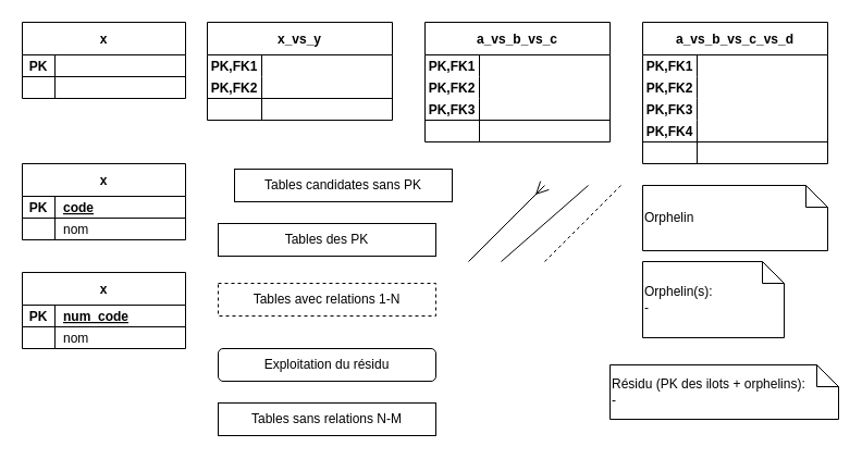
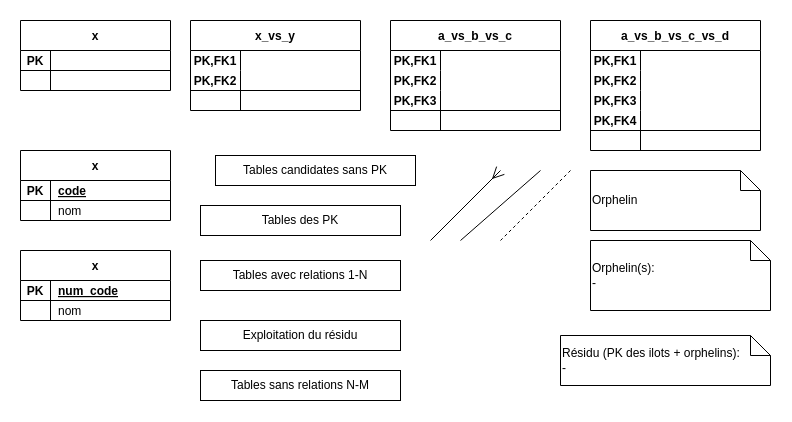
  <mxCell id="0" />
  <mxCell id="1" parent="0" />
  <mxCell id="2" value="x" style="shape=table;startSize=30;container=1;collapsible=1;childLayout=tableLayout;fixedRows=1;rowLines=0;fontStyle=1;align=center;resizeLast=1;" vertex="1" parent="1"><mxGeometry x="20" y="20" width="150" height="70" as="geometry" /></mxCell>
  <mxCell id="3" value="" style="shape=partialRectangle;collapsible=0;dropTarget=0;pointerEvents=0;fillColor=none;points=[[0,0.5],[1,0.5]];portConstraint=eastwest;top=0;left=0;right=0;bottom=1;" vertex="1" parent="2"><mxGeometry y="30" width="150" height="20" as="geometry" /></mxCell>
  <mxCell id="4" value="PK" style="shape=partialRectangle;overflow=hidden;connectable=0;fillColor=none;top=0;left=0;bottom=0;right=0;fontStyle=1;" vertex="1" parent="3"><mxGeometry width="30" height="20" as="geometry"><mxRectangle width="30" height="20" as="alternateBounds" /></mxGeometry></mxCell>
  <mxCell id="5" value="" style="shape=partialRectangle;overflow=hidden;connectable=0;fillColor=none;top=0;left=0;bottom=0;right=0;align=left;spacingLeft=6;fontStyle=5;" vertex="1" parent="3"><mxGeometry x="30" width="120" height="20" as="geometry"><mxRectangle width="120" height="20" as="alternateBounds" /></mxGeometry></mxCell>
  <mxCell id="6" value="" style="shape=partialRectangle;collapsible=0;dropTarget=0;pointerEvents=0;fillColor=none;points=[[0,0.5],[1,0.5]];portConstraint=eastwest;top=0;left=0;right=0;bottom=0;" vertex="1" parent="2"><mxGeometry y="50" width="150" height="20" as="geometry" /></mxCell>
  <mxCell id="7" value="" style="shape=partialRectangle;overflow=hidden;connectable=0;fillColor=none;top=0;left=0;bottom=0;right=0;" vertex="1" parent="6"><mxGeometry width="30" height="20" as="geometry"><mxRectangle width="30" height="20" as="alternateBounds" /></mxGeometry></mxCell>
  <mxCell id="8" value="" style="shape=partialRectangle;overflow=hidden;connectable=0;fillColor=none;top=0;left=0;bottom=0;right=0;align=left;spacingLeft=6;" vertex="1" parent="6"><mxGeometry x="30" width="120" height="20" as="geometry"><mxRectangle width="120" height="20" as="alternateBounds" /></mxGeometry></mxCell>
  <mxCell id="9" value="x_vs_y" style="shape=table;startSize=30;container=1;collapsible=1;childLayout=tableLayout;fixedRows=1;rowLines=0;fontStyle=1;align=center;resizeLast=1;" vertex="1" parent="1"><mxGeometry x="190" y="20" width="170" height="90" as="geometry" /></mxCell>
  <mxCell id="10" value="" style="shape=tableRow;horizontal=0;startSize=0;swimlaneHead=0;swimlaneBody=0;fillColor=none;collapsible=0;dropTarget=0;points=[[0,0.5],[1,0.5]];portConstraint=eastwest;top=0;left=0;right=0;bottom=0;" vertex="1" parent="9"><mxGeometry y="30" width="170" height="20" as="geometry" /></mxCell>
  <mxCell id="11" value="PK,FK1" style="shape=partialRectangle;connectable=0;fillColor=none;top=0;left=0;bottom=0;right=0;fontStyle=1;overflow=hidden;" vertex="1" parent="10"><mxGeometry width="50" height="20" as="geometry"><mxRectangle width="50" height="20" as="alternateBounds" /></mxGeometry></mxCell>
  <mxCell id="12" value="" style="shape=partialRectangle;connectable=0;fillColor=none;top=0;left=0;bottom=0;right=0;align=left;spacingLeft=6;fontStyle=5;overflow=hidden;" vertex="1" parent="10"><mxGeometry x="50" width="120" height="20" as="geometry"><mxRectangle width="120" height="20" as="alternateBounds" /></mxGeometry></mxCell>
  <mxCell id="13" value="" style="shape=tableRow;horizontal=0;startSize=0;swimlaneHead=0;swimlaneBody=0;fillColor=none;collapsible=0;dropTarget=0;points=[[0,0.5],[1,0.5]];portConstraint=eastwest;top=0;left=0;right=0;bottom=1;" vertex="1" parent="9"><mxGeometry y="50" width="170" height="20" as="geometry" /></mxCell>
  <mxCell id="14" value="PK,FK2" style="shape=partialRectangle;connectable=0;fillColor=none;top=0;left=0;bottom=0;right=0;fontStyle=1;overflow=hidden;" vertex="1" parent="13"><mxGeometry width="50" height="20" as="geometry"><mxRectangle width="50" height="20" as="alternateBounds" /></mxGeometry></mxCell>
  <mxCell id="15" value="" style="shape=partialRectangle;connectable=0;fillColor=none;top=0;left=0;bottom=0;right=0;align=left;spacingLeft=6;fontStyle=5;overflow=hidden;" vertex="1" parent="13"><mxGeometry x="50" width="120" height="20" as="geometry"><mxRectangle width="120" height="20" as="alternateBounds" /></mxGeometry></mxCell>
  <mxCell id="16" value="" style="shape=tableRow;horizontal=0;startSize=0;swimlaneHead=0;swimlaneBody=0;fillColor=none;collapsible=0;dropTarget=0;points=[[0,0.5],[1,0.5]];portConstraint=eastwest;top=0;left=0;right=0;bottom=0;" vertex="1" parent="9"><mxGeometry y="70" width="170" height="20" as="geometry" /></mxCell>
  <mxCell id="17" value="" style="shape=partialRectangle;connectable=0;fillColor=none;top=0;left=0;bottom=0;right=0;editable=1;overflow=hidden;" vertex="1" parent="16"><mxGeometry width="50" height="20" as="geometry"><mxRectangle width="50" height="20" as="alternateBounds" /></mxGeometry></mxCell>
  <mxCell id="18" value="" style="shape=partialRectangle;connectable=0;fillColor=none;top=0;left=0;bottom=0;right=0;align=left;spacingLeft=6;overflow=hidden;" vertex="1" parent="16"><mxGeometry x="50" width="120" height="20" as="geometry"><mxRectangle width="120" height="20" as="alternateBounds" /></mxGeometry></mxCell>
  <mxCell id="19" value="a_vs_b_vs_c" style="shape=table;startSize=30;container=1;collapsible=1;childLayout=tableLayout;fixedRows=1;rowLines=0;fontStyle=1;align=center;resizeLast=1;" vertex="1" parent="1"><mxGeometry x="390" y="20" width="170" height="110" as="geometry" /></mxCell>
  <mxCell id="20" value="" style="shape=tableRow;horizontal=0;startSize=0;swimlaneHead=0;swimlaneBody=0;fillColor=none;collapsible=0;dropTarget=0;points=[[0,0.5],[1,0.5]];portConstraint=eastwest;top=0;left=0;right=0;bottom=0;" vertex="1" parent="19"><mxGeometry y="30" width="170" height="20" as="geometry" /></mxCell>
  <mxCell id="21" value="PK,FK1" style="shape=partialRectangle;connectable=0;fillColor=none;top=0;left=0;bottom=0;right=0;fontStyle=1;overflow=hidden;" vertex="1" parent="20"><mxGeometry width="50" height="20" as="geometry"><mxRectangle width="50" height="20" as="alternateBounds" /></mxGeometry></mxCell>
  <mxCell id="22" value="" style="shape=partialRectangle;connectable=0;fillColor=none;top=0;left=0;bottom=0;right=0;align=left;spacingLeft=6;fontStyle=5;overflow=hidden;" vertex="1" parent="20"><mxGeometry x="50" width="120" height="20" as="geometry"><mxRectangle width="120" height="20" as="alternateBounds" /></mxGeometry></mxCell>
  <mxCell id="23" value="" style="shape=tableRow;horizontal=0;startSize=0;swimlaneHead=0;swimlaneBody=0;fillColor=none;collapsible=0;dropTarget=0;points=[[0,0.5],[1,0.5]];portConstraint=eastwest;top=0;left=0;right=0;bottom=0;" vertex="1" parent="19"><mxGeometry y="50" width="170" height="20" as="geometry" /></mxCell>
  <mxCell id="24" value="PK,FK2" style="shape=partialRectangle;connectable=0;fillColor=none;top=0;left=0;bottom=0;right=0;fontStyle=1;overflow=hidden;" vertex="1" parent="23"><mxGeometry width="50" height="20" as="geometry"><mxRectangle width="50" height="20" as="alternateBounds" /></mxGeometry></mxCell>
  <mxCell id="25" value="" style="shape=partialRectangle;connectable=0;fillColor=none;top=0;left=0;bottom=0;right=0;align=left;spacingLeft=6;fontStyle=5;overflow=hidden;" vertex="1" parent="23"><mxGeometry x="50" width="120" height="20" as="geometry"><mxRectangle width="120" height="20" as="alternateBounds" /></mxGeometry></mxCell>
  <mxCell id="26" value="" style="shape=tableRow;horizontal=0;startSize=0;swimlaneHead=0;swimlaneBody=0;fillColor=none;collapsible=0;dropTarget=0;points=[[0,0.5],[1,0.5]];portConstraint=eastwest;top=0;left=0;right=0;bottom=1;" vertex="1" parent="19"><mxGeometry y="70" width="170" height="20" as="geometry" /></mxCell>
  <mxCell id="27" value="PK,FK3" style="shape=partialRectangle;connectable=0;fillColor=none;top=0;left=0;bottom=0;right=0;fontStyle=1;overflow=hidden;" vertex="1" parent="26"><mxGeometry width="50" height="20" as="geometry"><mxRectangle width="50" height="20" as="alternateBounds" /></mxGeometry></mxCell>
  <mxCell id="28" value="" style="shape=partialRectangle;connectable=0;fillColor=none;top=0;left=0;bottom=0;right=0;align=left;spacingLeft=6;fontStyle=5;overflow=hidden;" vertex="1" parent="26"><mxGeometry x="50" width="120" height="20" as="geometry"><mxRectangle width="120" height="20" as="alternateBounds" /></mxGeometry></mxCell>
  <mxCell id="29" value="" style="shape=tableRow;horizontal=0;startSize=0;swimlaneHead=0;swimlaneBody=0;fillColor=none;collapsible=0;dropTarget=0;points=[[0,0.5],[1,0.5]];portConstraint=eastwest;top=0;left=0;right=0;bottom=0;" vertex="1" parent="19"><mxGeometry y="90" width="170" height="20" as="geometry" /></mxCell>
  <mxCell id="30" value="" style="shape=partialRectangle;connectable=0;fillColor=none;top=0;left=0;bottom=0;right=0;editable=1;overflow=hidden;" vertex="1" parent="29"><mxGeometry width="50" height="20" as="geometry"><mxRectangle width="50" height="20" as="alternateBounds" /></mxGeometry></mxCell>
  <mxCell id="31" value="" style="shape=partialRectangle;connectable=0;fillColor=none;top=0;left=0;bottom=0;right=0;align=left;spacingLeft=6;overflow=hidden;" vertex="1" parent="29"><mxGeometry x="50" width="120" height="20" as="geometry"><mxRectangle width="120" height="20" as="alternateBounds" /></mxGeometry></mxCell>
  <mxCell id="32" value="" style="fontSize=12;html=1;endArrow=ERmany;rounded=0;endSize=9;" edge="1" parent="1"><mxGeometry width="100" height="100" relative="1" as="geometry"><mxPoint x="430" y="240" as="sourcePoint" /><mxPoint x="500" y="170" as="targetPoint" /></mxGeometry></mxCell>
  <mxCell id="33" value="Orphelin" style="shape=note;size=20;whiteSpace=wrap;html=1;align=left;" vertex="1" parent="1"><mxGeometry x="590" y="170" width="170" height="60" as="geometry" /></mxCell>
  <mxCell id="34" value="" style="endArrow=none;dashed=1;html=1;rounded=0;" edge="1" parent="1"><mxGeometry width="50" height="50" relative="1" as="geometry"><mxPoint x="500" y="240" as="sourcePoint" /><mxPoint x="570" y="170" as="targetPoint" /></mxGeometry></mxCell>
  <mxCell id="35" value="a_vs_b_vs_c_vs_d" style="shape=table;startSize=30;container=1;collapsible=1;childLayout=tableLayout;fixedRows=1;rowLines=0;fontStyle=1;align=center;resizeLast=1;" vertex="1" parent="1"><mxGeometry x="590" y="20" width="170" height="130" as="geometry" /></mxCell>
  <mxCell id="36" value="" style="shape=tableRow;horizontal=0;startSize=0;swimlaneHead=0;swimlaneBody=0;fillColor=none;collapsible=0;dropTarget=0;points=[[0,0.5],[1,0.5]];portConstraint=eastwest;top=0;left=0;right=0;bottom=0;" vertex="1" parent="35"><mxGeometry y="30" width="170" height="20" as="geometry" /></mxCell>
  <mxCell id="37" value="PK,FK1" style="shape=partialRectangle;connectable=0;fillColor=none;top=0;left=0;bottom=0;right=0;fontStyle=1;overflow=hidden;" vertex="1" parent="36"><mxGeometry width="50" height="20" as="geometry"><mxRectangle width="50" height="20" as="alternateBounds" /></mxGeometry></mxCell>
  <mxCell id="38" value="" style="shape=partialRectangle;connectable=0;fillColor=none;top=0;left=0;bottom=0;right=0;align=left;spacingLeft=6;fontStyle=5;overflow=hidden;" vertex="1" parent="36"><mxGeometry x="50" width="120" height="20" as="geometry"><mxRectangle width="120" height="20" as="alternateBounds" /></mxGeometry></mxCell>
  <mxCell id="39" value="" style="shape=tableRow;horizontal=0;startSize=0;swimlaneHead=0;swimlaneBody=0;fillColor=none;collapsible=0;dropTarget=0;points=[[0,0.5],[1,0.5]];portConstraint=eastwest;top=0;left=0;right=0;bottom=0;" vertex="1" parent="35"><mxGeometry y="50" width="170" height="20" as="geometry" /></mxCell>
  <mxCell id="40" value="PK,FK2" style="shape=partialRectangle;connectable=0;fillColor=none;top=0;left=0;bottom=0;right=0;fontStyle=1;overflow=hidden;" vertex="1" parent="39"><mxGeometry width="50" height="20" as="geometry"><mxRectangle width="50" height="20" as="alternateBounds" /></mxGeometry></mxCell>
  <mxCell id="41" value="" style="shape=partialRectangle;connectable=0;fillColor=none;top=0;left=0;bottom=0;right=0;align=left;spacingLeft=6;fontStyle=5;overflow=hidden;" vertex="1" parent="39"><mxGeometry x="50" width="120" height="20" as="geometry"><mxRectangle width="120" height="20" as="alternateBounds" /></mxGeometry></mxCell>
  <mxCell id="42" value="" style="shape=tableRow;horizontal=0;startSize=0;swimlaneHead=0;swimlaneBody=0;fillColor=none;collapsible=0;dropTarget=0;points=[[0,0.5],[1,0.5]];portConstraint=eastwest;top=0;left=0;right=0;bottom=0;" vertex="1" parent="35"><mxGeometry y="70" width="170" height="20" as="geometry" /></mxCell>
  <mxCell id="43" value="PK,FK3" style="shape=partialRectangle;connectable=0;fillColor=none;top=0;left=0;bottom=0;right=0;fontStyle=1;overflow=hidden;" vertex="1" parent="42"><mxGeometry width="50" height="20" as="geometry"><mxRectangle width="50" height="20" as="alternateBounds" /></mxGeometry></mxCell>
  <mxCell id="44" value="" style="shape=partialRectangle;connectable=0;fillColor=none;top=0;left=0;bottom=0;right=0;align=left;spacingLeft=6;fontStyle=5;overflow=hidden;" vertex="1" parent="42"><mxGeometry x="50" width="120" height="20" as="geometry"><mxRectangle width="120" height="20" as="alternateBounds" /></mxGeometry></mxCell>
  <mxCell id="45" value="" style="shape=tableRow;horizontal=0;startSize=0;swimlaneHead=0;swimlaneBody=0;fillColor=none;collapsible=0;dropTarget=0;points=[[0,0.5],[1,0.5]];portConstraint=eastwest;top=0;left=0;right=0;bottom=1;" vertex="1" parent="35"><mxGeometry y="90" width="170" height="20" as="geometry" /></mxCell>
  <mxCell id="46" value="PK,FK4" style="shape=partialRectangle;connectable=0;fillColor=none;top=0;left=0;bottom=0;right=0;fontStyle=1;overflow=hidden;" vertex="1" parent="45"><mxGeometry width="50" height="20" as="geometry"><mxRectangle width="50" height="20" as="alternateBounds" /></mxGeometry></mxCell>
  <mxCell id="47" value="" style="shape=partialRectangle;connectable=0;fillColor=none;top=0;left=0;bottom=0;right=0;align=left;spacingLeft=6;fontStyle=5;overflow=hidden;" vertex="1" parent="45"><mxGeometry x="50" width="120" height="20" as="geometry"><mxRectangle width="120" height="20" as="alternateBounds" /></mxGeometry></mxCell>
  <mxCell id="48" value="" style="shape=tableRow;horizontal=0;startSize=0;swimlaneHead=0;swimlaneBody=0;fillColor=none;collapsible=0;dropTarget=0;points=[[0,0.5],[1,0.5]];portConstraint=eastwest;top=0;left=0;right=0;bottom=0;" vertex="1" parent="35"><mxGeometry y="110" width="170" height="20" as="geometry" /></mxCell>
  <mxCell id="49" value="" style="shape=partialRectangle;connectable=0;fillColor=none;top=0;left=0;bottom=0;right=0;editable=1;overflow=hidden;" vertex="1" parent="48"><mxGeometry width="50" height="20" as="geometry"><mxRectangle width="50" height="20" as="alternateBounds" /></mxGeometry></mxCell>
  <mxCell id="50" value="" style="shape=partialRectangle;connectable=0;fillColor=none;top=0;left=0;bottom=0;right=0;align=left;spacingLeft=6;overflow=hidden;" vertex="1" parent="48"><mxGeometry x="50" width="120" height="20" as="geometry"><mxRectangle width="120" height="20" as="alternateBounds" /></mxGeometry></mxCell>
  <mxCell id="51" value="x" style="shape=table;startSize=30;container=1;collapsible=1;childLayout=tableLayout;fixedRows=1;rowLines=0;fontStyle=1;align=center;resizeLast=1;" vertex="1" parent="1"><mxGeometry x="20" y="150" width="150" height="70" as="geometry" /></mxCell>
  <mxCell id="52" value="" style="shape=partialRectangle;collapsible=0;dropTarget=0;pointerEvents=0;fillColor=none;points=[[0,0.5],[1,0.5]];portConstraint=eastwest;top=0;left=0;right=0;bottom=1;" vertex="1" parent="51"><mxGeometry y="30" width="150" height="20" as="geometry" /></mxCell>
  <mxCell id="53" value="PK" style="shape=partialRectangle;overflow=hidden;connectable=0;fillColor=none;top=0;left=0;bottom=0;right=0;fontStyle=1;" vertex="1" parent="52"><mxGeometry width="30" height="20" as="geometry"><mxRectangle width="30" height="20" as="alternateBounds" /></mxGeometry></mxCell>
  <mxCell id="54" value="code" style="shape=partialRectangle;overflow=hidden;connectable=0;fillColor=none;top=0;left=0;bottom=0;right=0;align=left;spacingLeft=6;fontStyle=5;" vertex="1" parent="52"><mxGeometry x="30" width="120" height="20" as="geometry"><mxRectangle width="120" height="20" as="alternateBounds" /></mxGeometry></mxCell>
  <mxCell id="55" value="" style="shape=partialRectangle;collapsible=0;dropTarget=0;pointerEvents=0;fillColor=none;points=[[0,0.5],[1,0.5]];portConstraint=eastwest;top=0;left=0;right=0;bottom=0;" vertex="1" parent="51"><mxGeometry y="50" width="150" height="20" as="geometry" /></mxCell>
  <mxCell id="56" value="" style="shape=partialRectangle;overflow=hidden;connectable=0;fillColor=none;top=0;left=0;bottom=0;right=0;" vertex="1" parent="55"><mxGeometry width="30" height="20" as="geometry"><mxRectangle width="30" height="20" as="alternateBounds" /></mxGeometry></mxCell>
  <mxCell id="57" value="nom" style="shape=partialRectangle;overflow=hidden;connectable=0;fillColor=none;top=0;left=0;bottom=0;right=0;align=left;spacingLeft=6;" vertex="1" parent="55"><mxGeometry x="30" width="120" height="20" as="geometry"><mxRectangle width="120" height="20" as="alternateBounds" /></mxGeometry></mxCell>
  <mxCell id="58" value="x" style="shape=table;startSize=30;container=1;collapsible=1;childLayout=tableLayout;fixedRows=1;rowLines=0;fontStyle=1;align=center;resizeLast=1;" vertex="1" parent="1"><mxGeometry x="20" y="250" width="150" height="70" as="geometry" /></mxCell>
  <mxCell id="59" value="" style="shape=partialRectangle;collapsible=0;dropTarget=0;pointerEvents=0;fillColor=none;points=[[0,0.5],[1,0.5]];portConstraint=eastwest;top=0;left=0;right=0;bottom=1;" vertex="1" parent="58"><mxGeometry y="30" width="150" height="20" as="geometry" /></mxCell>
  <mxCell id="60" value="PK" style="shape=partialRectangle;overflow=hidden;connectable=0;fillColor=none;top=0;left=0;bottom=0;right=0;fontStyle=1;" vertex="1" parent="59"><mxGeometry width="30" height="20" as="geometry"><mxRectangle width="30" height="20" as="alternateBounds" /></mxGeometry></mxCell>
  <mxCell id="61" value="num_code" style="shape=partialRectangle;overflow=hidden;connectable=0;fillColor=none;top=0;left=0;bottom=0;right=0;align=left;spacingLeft=6;fontStyle=5;" vertex="1" parent="59"><mxGeometry x="30" width="120" height="20" as="geometry"><mxRectangle width="120" height="20" as="alternateBounds" /></mxGeometry></mxCell>
  <mxCell id="62" value="" style="shape=partialRectangle;collapsible=0;dropTarget=0;pointerEvents=0;fillColor=none;points=[[0,0.5],[1,0.5]];portConstraint=eastwest;top=0;left=0;right=0;bottom=0;" vertex="1" parent="58"><mxGeometry y="50" width="150" height="20" as="geometry" /></mxCell>
  <mxCell id="63" value="" style="shape=partialRectangle;overflow=hidden;connectable=0;fillColor=none;top=0;left=0;bottom=0;right=0;" vertex="1" parent="62"><mxGeometry width="30" height="20" as="geometry"><mxRectangle width="30" height="20" as="alternateBounds" /></mxGeometry></mxCell>
  <mxCell id="64" value="nom" style="shape=partialRectangle;overflow=hidden;connectable=0;fillColor=none;top=0;left=0;bottom=0;right=0;align=left;spacingLeft=6;" vertex="1" parent="62"><mxGeometry x="30" width="120" height="20" as="geometry"><mxRectangle width="120" height="20" as="alternateBounds" /></mxGeometry></mxCell>
  <mxCell id="65" value="" style="endArrow=none;html=1;rounded=0;" edge="1" parent="1"><mxGeometry width="50" height="50" relative="1" as="geometry"><mxPoint x="460" y="240" as="sourcePoint" /><mxPoint x="540" y="170" as="targetPoint" /></mxGeometry></mxCell>
  <mxCell id="66" value="Tables candidates sans PK" style="rounded=0;whiteSpace=wrap;html=1;" vertex="1" parent="1"><mxGeometry x="215" y="155" width="200" height="30" as="geometry" /></mxCell>
- <mxCell id="67" value="Orphelin(s):&lt;br&gt;-&amp;nbsp;" style="shape=note;size=20;whiteSpace=wrap;html=1;align=left;" vertex="1" parent="1"><mxGeometry x="590" y="240" width="130" height="70" as="geometry" /></mxCell>
+ <mxCell id="67" value="Orphelin(s):&lt;br&gt;-&amp;nbsp;" style="shape=note;size=20;whiteSpace=wrap;html=1;align=left;" vertex="1" parent="1"><mxGeometry x="590" y="240" width="180" height="70" as="geometry" /></mxCell>
  <mxCell id="68" value="Tables des PK" style="rounded=0;whiteSpace=wrap;html=1;" vertex="1" parent="1"><mxGeometry x="200" y="205" width="200" height="30" as="geometry" /></mxCell>
- <mxCell id="69" value="Tables avec relations 1-N" style="rounded=0;whiteSpace=wrap;html=1;dashed=1;" vertex="1" parent="1"><mxGeometry x="200" y="260" width="200" height="30" as="geometry" /></mxCell>
+ <mxCell id="69" value="Tables avec relations 1-N" style="rounded=0;whiteSpace=wrap;html=1;" vertex="1" parent="1"><mxGeometry x="200" y="260" width="200" height="30" as="geometry" /></mxCell>
  <mxCell id="70" value="Résidu (PK des ilots + orphelins):&lt;br&gt;-" style="shape=note;size=20;whiteSpace=wrap;html=1;align=left;" vertex="1" parent="1"><mxGeometry x="560" y="335" width="210" height="50" as="geometry" /></mxCell>
- <mxCell id="71" value="Exploitation du résidu" style="whiteSpace=wrap;html=1;rounded=1;" vertex="1" parent="1"><mxGeometry x="200" y="320" width="200" height="30" as="geometry" /></mxCell>
+ <mxCell id="71" value="Exploitation du résidu" style="rounded=0;whiteSpace=wrap;html=1;" vertex="1" parent="1"><mxGeometry x="200" y="320" width="200" height="30" as="geometry" /></mxCell>
  <mxCell id="72" value="Tables sans relations N-M" style="rounded=0;whiteSpace=wrap;html=1;" vertex="1" parent="1"><mxGeometry x="200" y="370" width="200" height="30" as="geometry" /></mxCell>
